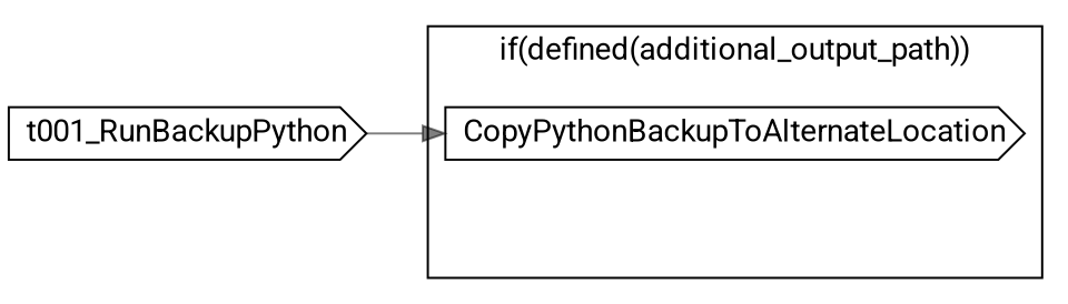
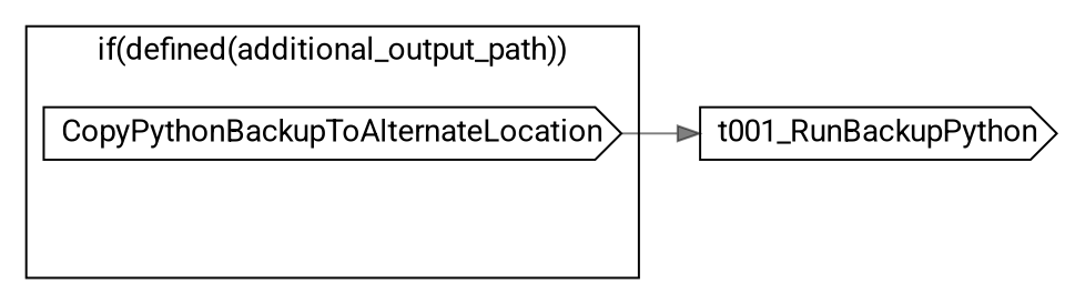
  digraph {
    compound=true
    rankdir=LR
    node [fontname=Roboto shape=cds]
    n1 [label=CopyPythonBackupToAlternateLocation]
    "if-L34C5" [height=0 margin=0 style=invis width=0 shape=""]
    n3 [label=t001_RunBackupPython]
    subgraph cluster_1 {
      fontname=Roboto
      label="if(defined(additional_output_path))"
      rank=same
      n1
      "if-L34C5"
    }
-   n3 -> n1 [color="#00000080"]
+   n1 -> n3 [color="#00000080"]
  }
